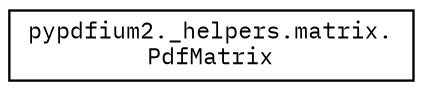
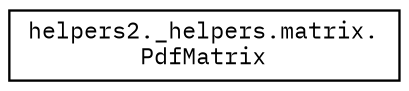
  digraph {
    rankdir=LR
    fontname="IBM Plex Mono"
-   n1 [color=black fillcolor=white fontname="IBM Plex Mono" fontsize=10 height=0.2 label="pypdfium2._helpers.matrix.\lPdfMatrix" shape=record style=filled width=0.4]
+   n1 [color=black fillcolor=white fontname="IBM Plex Mono" fontsize=10 height=0.2 label="helpers2._helpers.matrix.\lPdfMatrix" shape=record style=filled width=0.4]
  }
